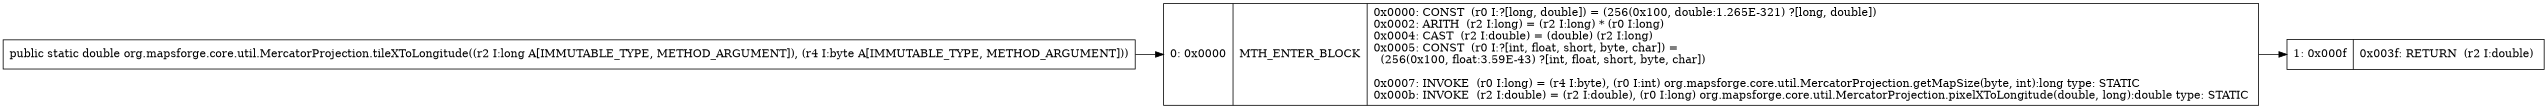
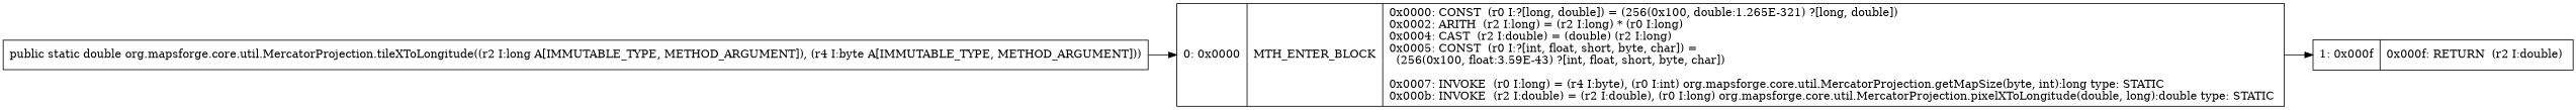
  digraph {
    rankdir=LR
    node [shape=record]
    n1 [label="{0\:\ 0x0000|MTH_ENTER_BLOCK\l|0x0000: CONST  (r0 I:?[long, double]) = (256(0x100, double:1.265E\-321) ?[long, double]) \l0x0002: ARITH  (r2 I:long) = (r2 I:long) * (r0 I:long) \l0x0004: CAST  (r2 I:double) = (double) (r2 I:long) \l0x0005: CONST  (r0 I:?[int, float, short, byte, char]) = \l  (256(0x100, float:3.59E\-43) ?[int, float, short, byte, char])\l \l0x0007: INVOKE  (r0 I:long) = (r4 I:byte), (r0 I:int) org.mapsforge.core.util.MercatorProjection.getMapSize(byte, int):long type: STATIC \l0x000b: INVOKE  (r2 I:double) = (r2 I:double), (r0 I:long) org.mapsforge.core.util.MercatorProjection.pixelXToLongitude(double, long):double type: STATIC \l}"]
-   n2 [label="{1\:\ 0x000f|0x003f: RETURN  (r2 I:double) \l}"]
+   n2 [label="{1\:\ 0x000f|0x000f: RETURN  (r2 I:double) \l}"]
    n3 [label="{public static double org.mapsforge.core.util.MercatorProjection.tileXToLongitude((r2 I:long A[IMMUTABLE_TYPE, METHOD_ARGUMENT]), (r4 I:byte A[IMMUTABLE_TYPE, METHOD_ARGUMENT])) }"]
    n1 -> n2
    n3 -> n1
  }
